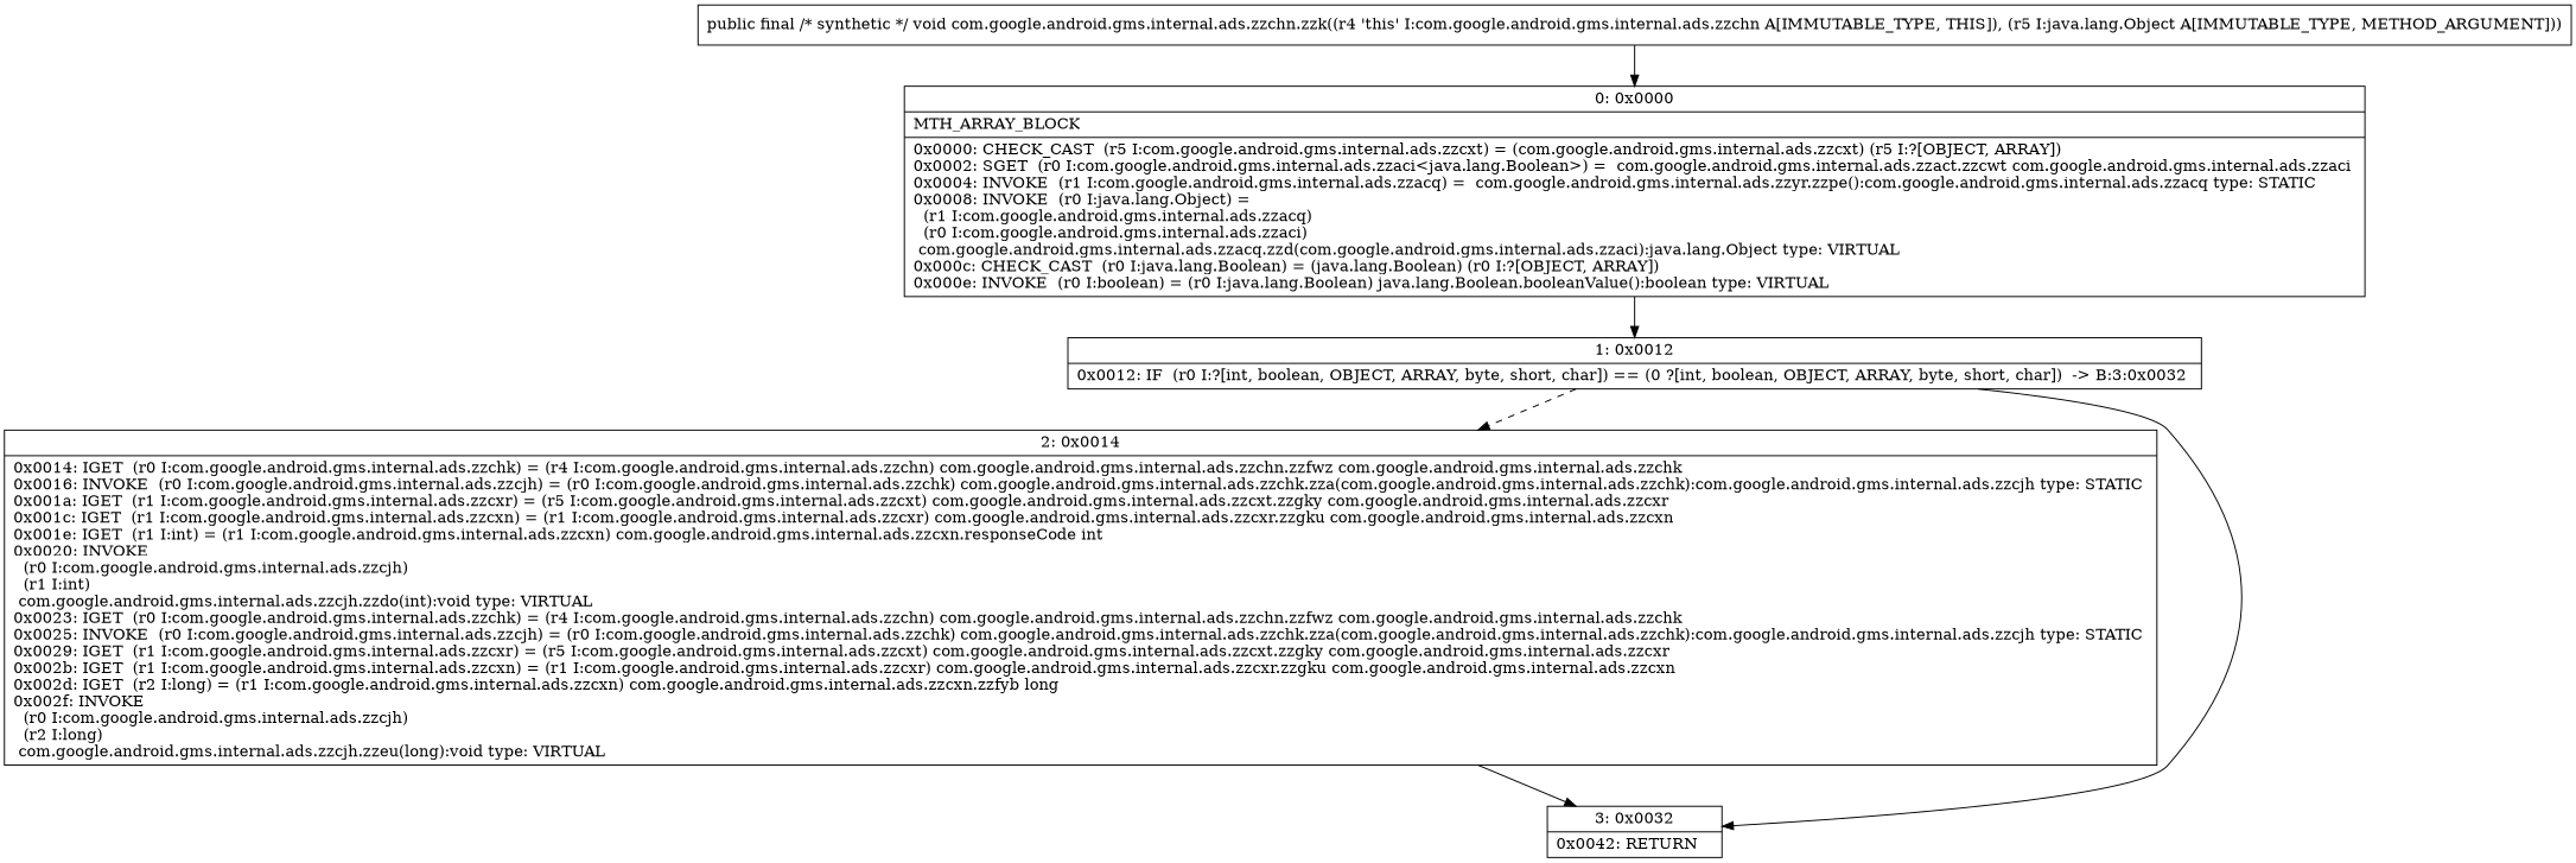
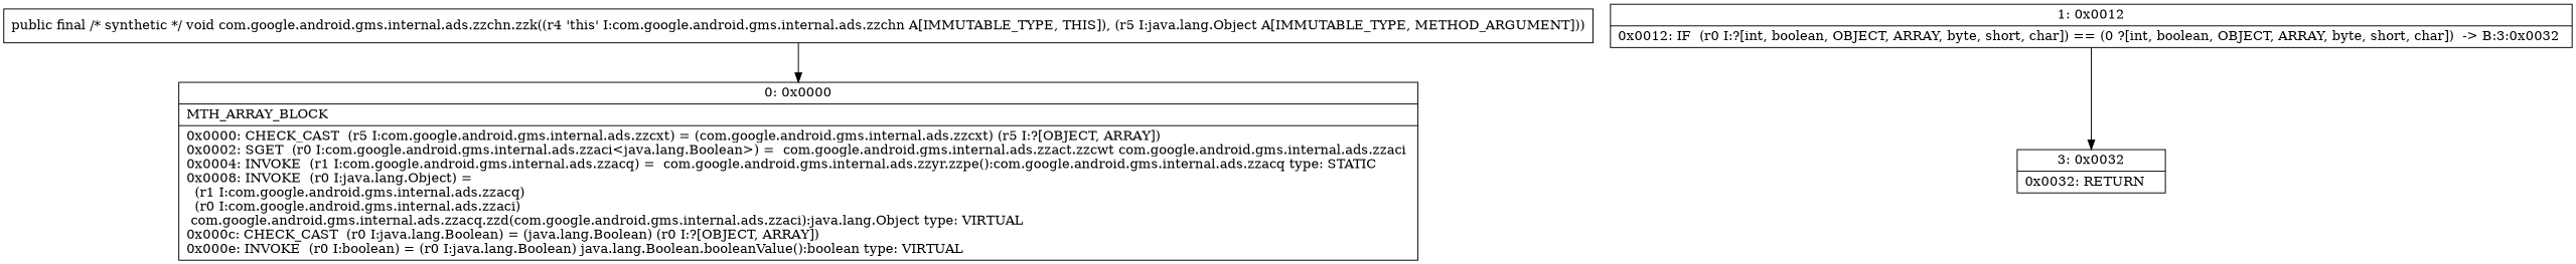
  digraph {
    node [shape=record]
    n1 [label="{0\:\ 0x0000|MTH_ARRAY_BLOCK\l|0x0000: CHECK_CAST  (r5 I:com.google.android.gms.internal.ads.zzcxt) = (com.google.android.gms.internal.ads.zzcxt) (r5 I:?[OBJECT, ARRAY]) \l0x0002: SGET  (r0 I:com.google.android.gms.internal.ads.zzaci\<java.lang.Boolean\>) =  com.google.android.gms.internal.ads.zzact.zzcwt com.google.android.gms.internal.ads.zzaci \l0x0004: INVOKE  (r1 I:com.google.android.gms.internal.ads.zzacq) =  com.google.android.gms.internal.ads.zzyr.zzpe():com.google.android.gms.internal.ads.zzacq type: STATIC \l0x0008: INVOKE  (r0 I:java.lang.Object) = \l  (r1 I:com.google.android.gms.internal.ads.zzacq)\l  (r0 I:com.google.android.gms.internal.ads.zzaci)\l com.google.android.gms.internal.ads.zzacq.zzd(com.google.android.gms.internal.ads.zzaci):java.lang.Object type: VIRTUAL \l0x000c: CHECK_CAST  (r0 I:java.lang.Boolean) = (java.lang.Boolean) (r0 I:?[OBJECT, ARRAY]) \l0x000e: INVOKE  (r0 I:boolean) = (r0 I:java.lang.Boolean) java.lang.Boolean.booleanValue():boolean type: VIRTUAL \l}"]
    n2 [label="{1\:\ 0x0012|0x0012: IF  (r0 I:?[int, boolean, OBJECT, ARRAY, byte, short, char]) == (0 ?[int, boolean, OBJECT, ARRAY, byte, short, char])  \-\> B:3:0x0032 \l}"]
-   n3 [label="{2\:\ 0x0014|0x0014: IGET  (r0 I:com.google.android.gms.internal.ads.zzchk) = (r4 I:com.google.android.gms.internal.ads.zzchn) com.google.android.gms.internal.ads.zzchn.zzfwz com.google.android.gms.internal.ads.zzchk \l0x0016: INVOKE  (r0 I:com.google.android.gms.internal.ads.zzcjh) = (r0 I:com.google.android.gms.internal.ads.zzchk) com.google.android.gms.internal.ads.zzchk.zza(com.google.android.gms.internal.ads.zzchk):com.google.android.gms.internal.ads.zzcjh type: STATIC \l0x001a: IGET  (r1 I:com.google.android.gms.internal.ads.zzcxr) = (r5 I:com.google.android.gms.internal.ads.zzcxt) com.google.android.gms.internal.ads.zzcxt.zzgky com.google.android.gms.internal.ads.zzcxr \l0x001c: IGET  (r1 I:com.google.android.gms.internal.ads.zzcxn) = (r1 I:com.google.android.gms.internal.ads.zzcxr) com.google.android.gms.internal.ads.zzcxr.zzgku com.google.android.gms.internal.ads.zzcxn \l0x001e: IGET  (r1 I:int) = (r1 I:com.google.android.gms.internal.ads.zzcxn) com.google.android.gms.internal.ads.zzcxn.responseCode int \l0x0020: INVOKE  \l  (r0 I:com.google.android.gms.internal.ads.zzcjh)\l  (r1 I:int)\l com.google.android.gms.internal.ads.zzcjh.zzdo(int):void type: VIRTUAL \l0x0023: IGET  (r0 I:com.google.android.gms.internal.ads.zzchk) = (r4 I:com.google.android.gms.internal.ads.zzchn) com.google.android.gms.internal.ads.zzchn.zzfwz com.google.android.gms.internal.ads.zzchk \l0x0025: INVOKE  (r0 I:com.google.android.gms.internal.ads.zzcjh) = (r0 I:com.google.android.gms.internal.ads.zzchk) com.google.android.gms.internal.ads.zzchk.zza(com.google.android.gms.internal.ads.zzchk):com.google.android.gms.internal.ads.zzcjh type: STATIC \l0x0029: IGET  (r1 I:com.google.android.gms.internal.ads.zzcxr) = (r5 I:com.google.android.gms.internal.ads.zzcxt) com.google.android.gms.internal.ads.zzcxt.zzgky com.google.android.gms.internal.ads.zzcxr \l0x002b: IGET  (r1 I:com.google.android.gms.internal.ads.zzcxn) = (r1 I:com.google.android.gms.internal.ads.zzcxr) com.google.android.gms.internal.ads.zzcxr.zzgku com.google.android.gms.internal.ads.zzcxn \l0x002d: IGET  (r2 I:long) = (r1 I:com.google.android.gms.internal.ads.zzcxn) com.google.android.gms.internal.ads.zzcxn.zzfyb long \l0x002f: INVOKE  \l  (r0 I:com.google.android.gms.internal.ads.zzcjh)\l  (r2 I:long)\l com.google.android.gms.internal.ads.zzcjh.zzeu(long):void type: VIRTUAL \l}"]
-   n4 [label="{3\:\ 0x0032|0x0042: RETURN   \l}"]
+   n4 [label="{3\:\ 0x0032|0x0032: RETURN   \l}"]
    n5 [label="{public final \/* synthetic *\/ void com.google.android.gms.internal.ads.zzchn.zzk((r4 'this' I:com.google.android.gms.internal.ads.zzchn A[IMMUTABLE_TYPE, THIS]), (r5 I:java.lang.Object A[IMMUTABLE_TYPE, METHOD_ARGUMENT])) }"]
-   n1 -> n2
-   n2 -> n3 [style=dashed]
    n2 -> n4
-   n3 -> n4
    n5 -> n1
  }
